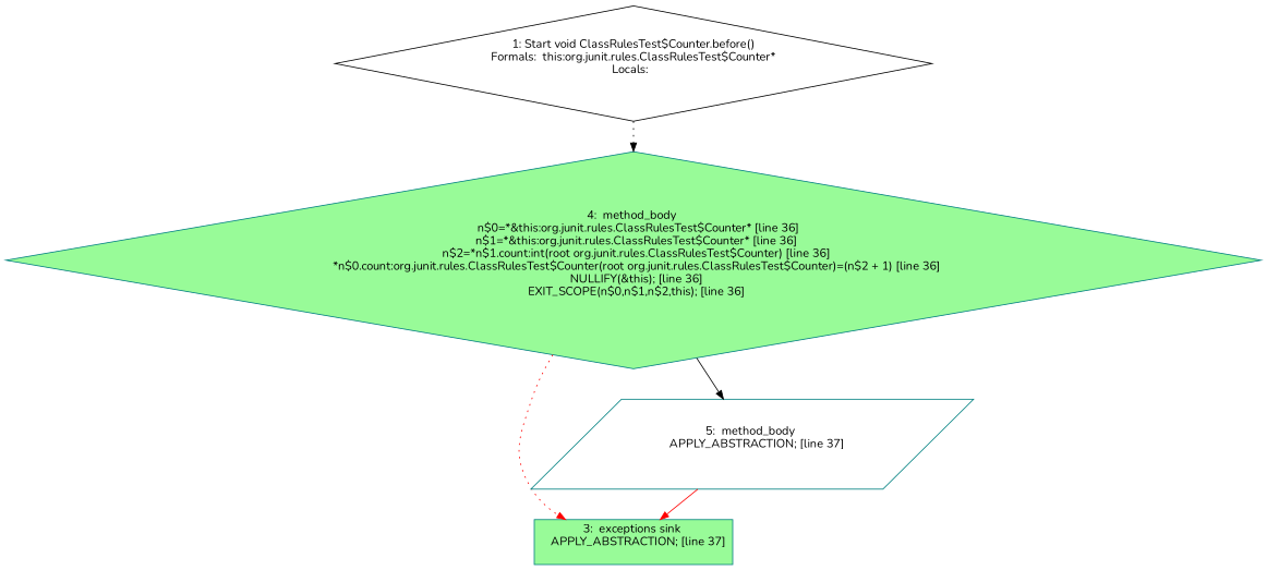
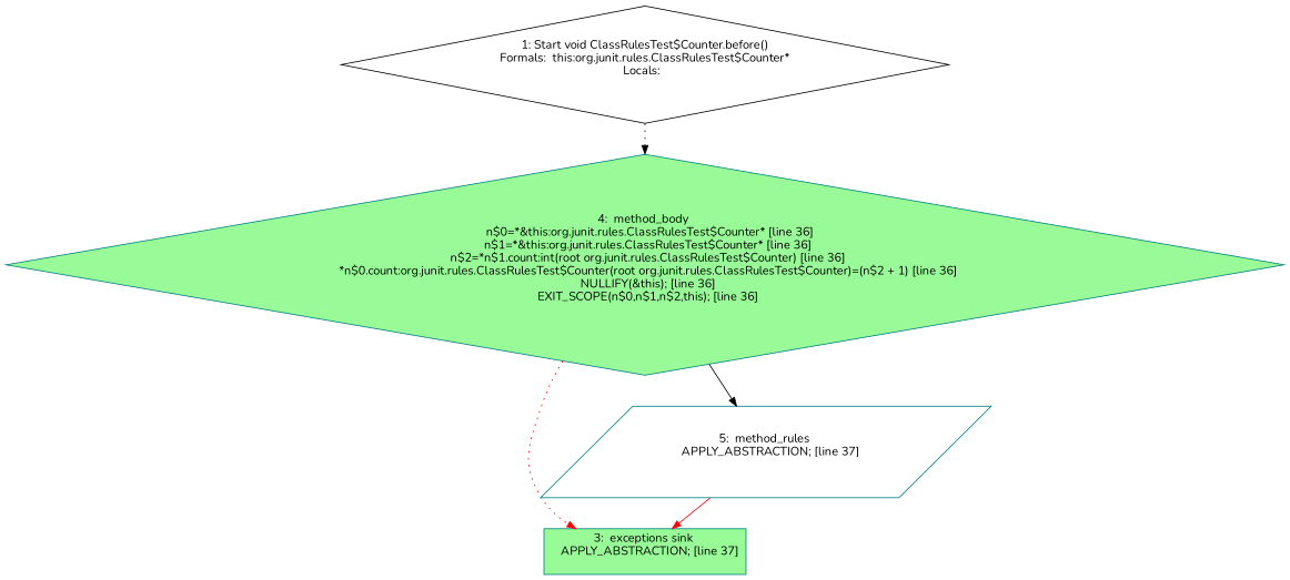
  digraph {
    fontname=Nunito
    node [color=teal fillcolor=white fontname=Nunito shape=diamond style=filled]
    edge [fontname=Nunito style=dotted]
    n1 [color=black label="1: Start void ClassRulesTest$Counter.before()\nFormals:  this:org.junit.rules.ClassRulesTest$Counter*\nLocals:  \n  "]
    n2 [fillcolor=palegreen label="4:  method_body \n   n$0=*&this:org.junit.rules.ClassRulesTest$Counter* [line 36]\n  n$1=*&this:org.junit.rules.ClassRulesTest$Counter* [line 36]\n  n$2=*n$1.count:int(root org.junit.rules.ClassRulesTest$Counter) [line 36]\n  *n$0.count:org.junit.rules.ClassRulesTest$Counter(root org.junit.rules.ClassRulesTest$Counter)=(n$2 + 1) [line 36]\n  NULLIFY(&this); [line 36]\n  EXIT_SCOPE(n$0,n$1,n$2,this); [line 36]\n "]
    n3 [fillcolor=palegreen label="3:  exceptions sink \n   APPLY_ABSTRACTION; [line 37]\n " shape=box]
-   n4 [label="5:  method_body \n   APPLY_ABSTRACTION; [line 37]\n " shape=parallelogram]
+   n4 [label="5:  method_rules \n   APPLY_ABSTRACTION; [line 37]\n " shape=parallelogram]
    n1 -> n2
    n2 -> n3 [color=red]
    n2 -> n4 [style=solid]
    n4 -> n3 [color=red style=solid]
  }
